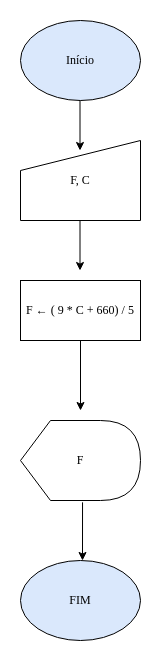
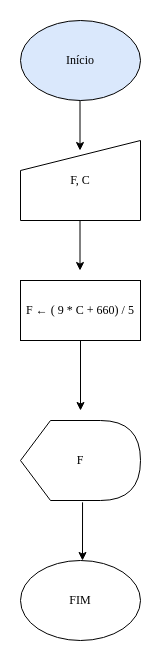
  <mxCell id="0" />
  <mxCell id="1" parent="0" />
  <mxCell id="2" value="Início" style="ellipse;whiteSpace=wrap;html=1;fontFamily=Times New Roman;fillColor=#dae8fc;" parent="1" vertex="1"><mxGeometry x="20" width="120" height="80" as="geometry" y="20" /></mxCell>
  <mxCell id="3" value="" style="endArrow=classic;html=1;fontFamily=Times New Roman;" parent="1" edge="1"><mxGeometry width="50" height="50" relative="1" as="geometry"><mxPoint x="79.5" y="100" as="sourcePoint" /><mxPoint x="79.5" y="150" as="targetPoint" /></mxGeometry></mxCell>
  <mxCell id="4" value="F, C" style="shape=manualInput;whiteSpace=wrap;html=1;fontFamily=Times New Roman;align=center;verticalAlign=middle;" parent="1" vertex="1"><mxGeometry x="20" y="140" width="120" height="80" as="geometry" /></mxCell>
  <mxCell id="5" value="" style="endArrow=classic;html=1;fontFamily=Times New Roman;" parent="1" edge="1"><mxGeometry width="50" height="50" relative="1" as="geometry"><mxPoint x="79.5" y="220" as="sourcePoint" /><mxPoint x="79.5" y="270" as="targetPoint" /></mxGeometry></mxCell>
  <mxCell id="6" value="F ← ( 9 * C + 660) / 5" style="rounded=0;whiteSpace=wrap;html=1;fontFamily=Times New Roman;horizontal=1;shadow=0;align=center;strokeColor=default;" parent="1" vertex="1"><mxGeometry x="20" y="280" width="120" height="60" as="geometry" /></mxCell>
  <mxCell id="7" value="F" style="shape=display;whiteSpace=wrap;html=1;shadow=0;fontFamily=Times New Roman;strokeColor=default;" parent="1" vertex="1"><mxGeometry x="20" y="420" width="120" height="80" as="geometry" /></mxCell>
  <mxCell id="8" value="" style="endArrow=classic;html=1;fontFamily=Times New Roman;exitX=0.5;exitY=1;exitDx=0;exitDy=0;" parent="1" source="6" edge="1"><mxGeometry width="50" height="50" relative="1" as="geometry"><mxPoint x="130" y="370" as="sourcePoint" /><mxPoint x="80" y="410" as="targetPoint" /></mxGeometry></mxCell>
  <mxCell id="9" value="" style="endArrow=classic;html=1;fontFamily=Times New Roman;exitX=0.517;exitY=1.023;exitDx=0;exitDy=0;exitPerimeter=0;" parent="1" source="7" edge="1"><mxGeometry width="50" height="50" relative="1" as="geometry"><mxPoint x="130" y="470" as="sourcePoint" /><mxPoint x="82" y="560" as="targetPoint" /></mxGeometry></mxCell>
- <mxCell id="10" value="FIM" style="ellipse;whiteSpace=wrap;html=1;shadow=0;fontFamily=Times New Roman;strokeColor=default;fillColor=#dae8fc;" parent="1" vertex="1"><mxGeometry x="20" y="560" width="120" height="80" as="geometry" /></mxCell>
+ <mxCell id="10" value="FIM" style="ellipse;whiteSpace=wrap;html=1;shadow=0;fontFamily=Times New Roman;strokeColor=default;" parent="1" vertex="1"><mxGeometry x="20" y="560" width="120" height="80" as="geometry" /></mxCell>
